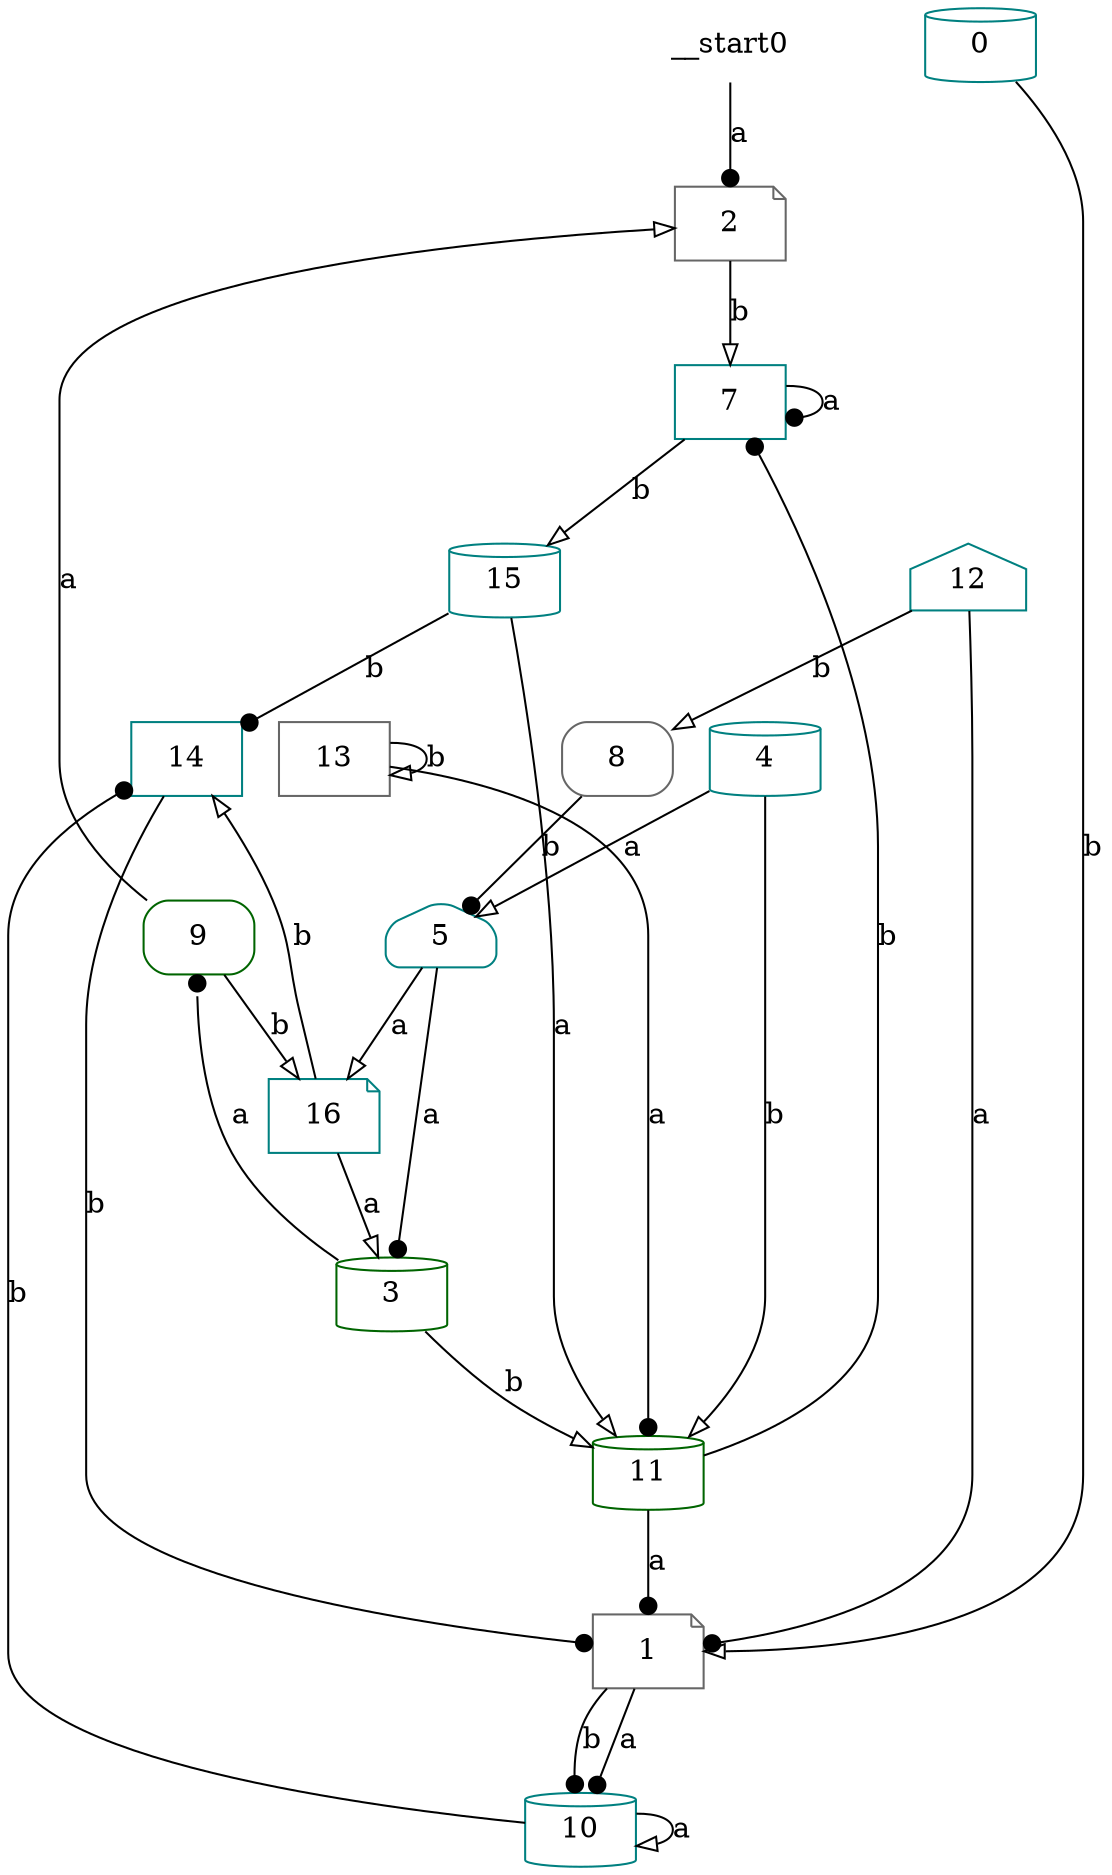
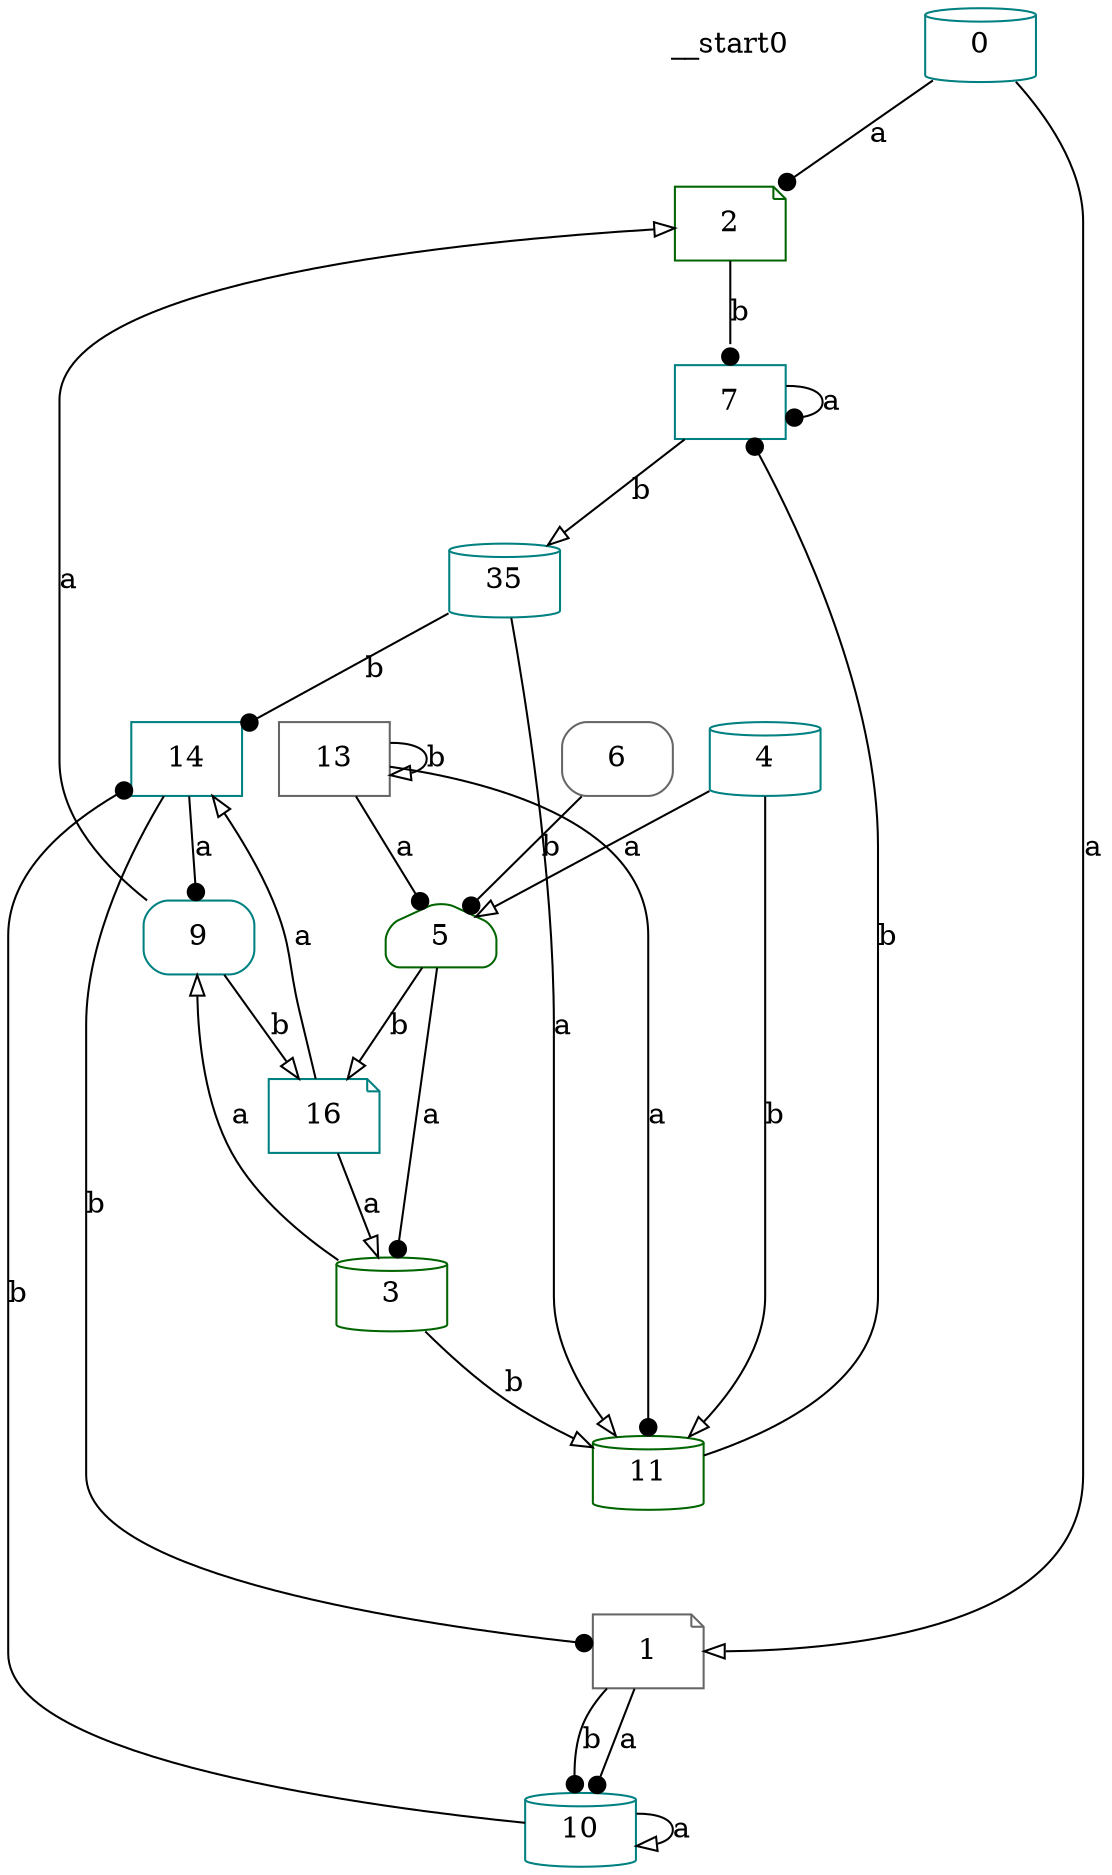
  digraph {
    rankdir=TB
    node [color=teal shape=cylinder fillcolor=white style="rounded,filled"]
    edge [arrowhead=onormal]
    __start0 [color=darkgreen shape=none fillcolor="" style=""]
    n2 [label=0]
    n3 [color=gray40 label=1 shape=note style=filled]
-   n4 [color=gray40 label=2 shape=note]
+   n4 [color=darkgreen label=2 shape=note]
    n5 [label=10]
    n6 [label=7 shape=box style=filled]
    n7 [label=14 shape=box style=filled]
-   n8 [label=15]
+   n8 [label=35]
    n9 [color=darkgreen label=3]
-   n10 [color=darkgreen label=9 shape=box]
+   n10 [label=9 shape=box]
    n11 [color=darkgreen label=11]
    n12 [label=16 shape=note]
    n13 [label=4]
-   n14 [label=5 shape=house]
-   n15 [color=gray40 label=8 shape=box]
-   n16 [label=12 shape=house style=filled]
+   n14 [color=darkgreen label=5 shape=house]
+   n15 [color=gray40 label=6 shape=box]
    n17 [color=gray40 label=13 shape=box style=filled]
-   n2 -> n3 [label=b]
-   __start0 -> n4 [arrowhead=dot label=a]
+   n2 -> n3 [label=a]
+   n2 -> n4 [arrowhead=dot label=a]
    n3 -> n5 [arrowhead=dot label=a]
    n3 -> n5 [arrowhead=dot label=b]
-   n4 -> n6 [label=b]
+   n4 -> n6 [arrowhead=dot label=b]
    n5 -> n5 [label=a]
    n5 -> n7 [arrowhead=dot label=b]
    n6 -> n6 [arrowhead=dot label=a]
    n6 -> n8 [label=b]
    n7 -> n3 [arrowhead=dot label=b]
+   n7 -> n10 [arrowhead=dot label=a]
    n8 -> n7 [arrowhead=dot label=b]
    n8 -> n11 [label=a]
-   n9 -> n10 [arrowhead=dot label=a]
+   n9 -> n10 [label=a]
    n9 -> n11 [label=b]
    n10 -> n4 [label=a]
    n10 -> n12 [label=b]
-   n11 -> n3 [arrowhead=dot label=a]
    n11 -> n6 [arrowhead=dot label=b]
-   n12 -> n7 [label=b]
+   n12 -> n7 [label=a]
    n12 -> n9 [label=a]
    n13 -> n11 [label=b]
    n13 -> n14 [label=a]
    n14 -> n9 [arrowhead=dot label=a]
-   n14 -> n12 [label=a]
+   n14 -> n12 [label=b]
    n15 -> n14 [arrowhead=dot label=b]
-   n16 -> n3 [arrowhead=dot label=a]
-   n16 -> n15 [label=b]
    n17 -> n11 [arrowhead=dot label=a]
+   n17 -> n14 [arrowhead=dot label=a]
    n17 -> n17 [label=b]
  }
